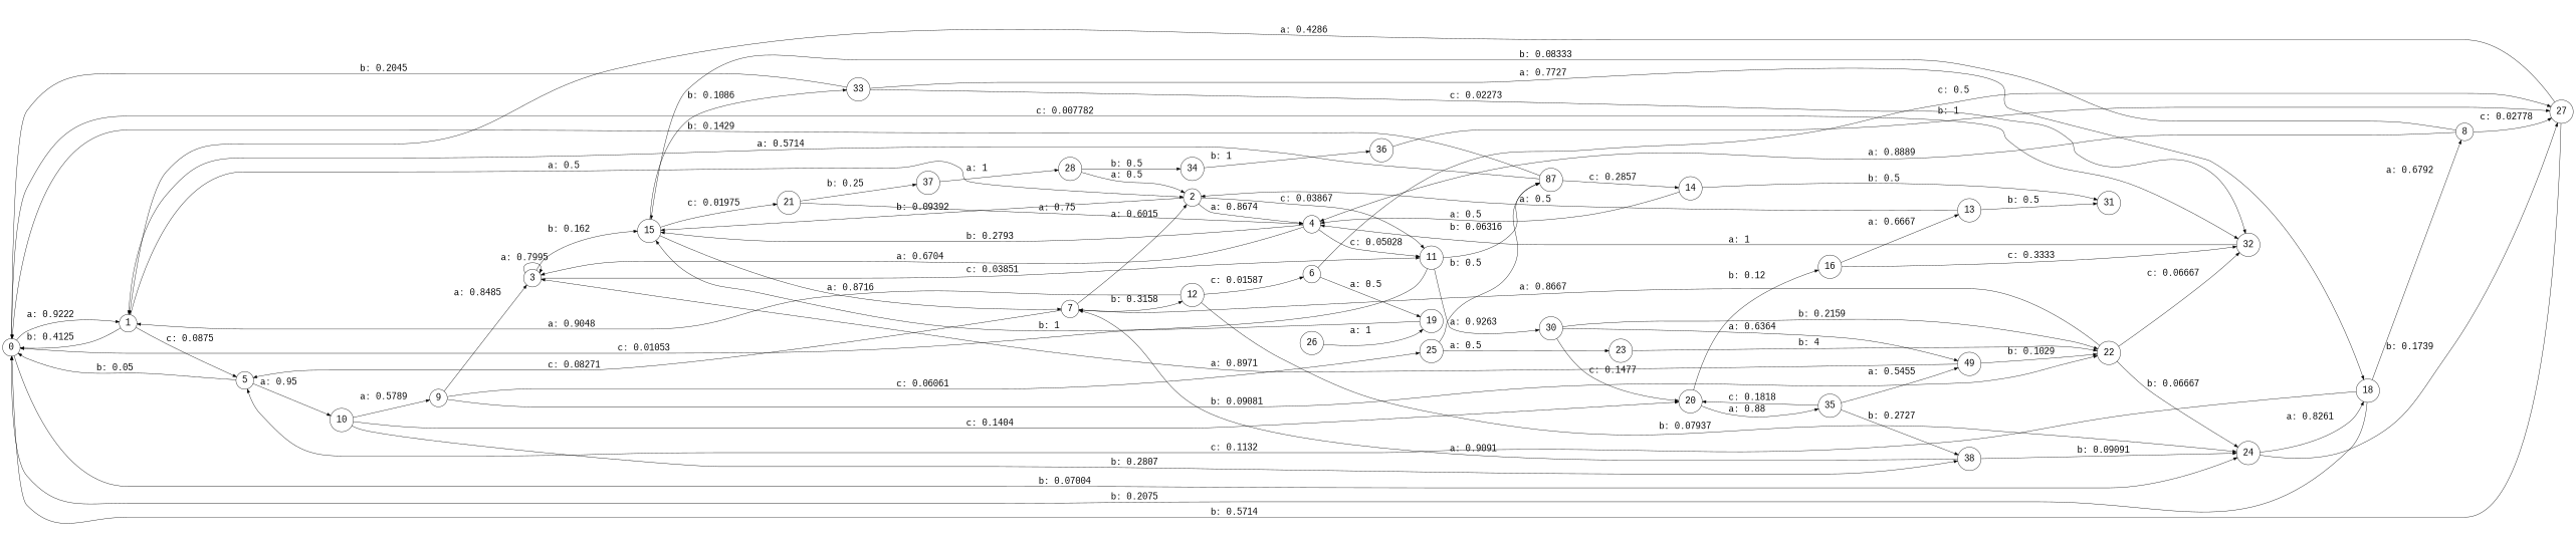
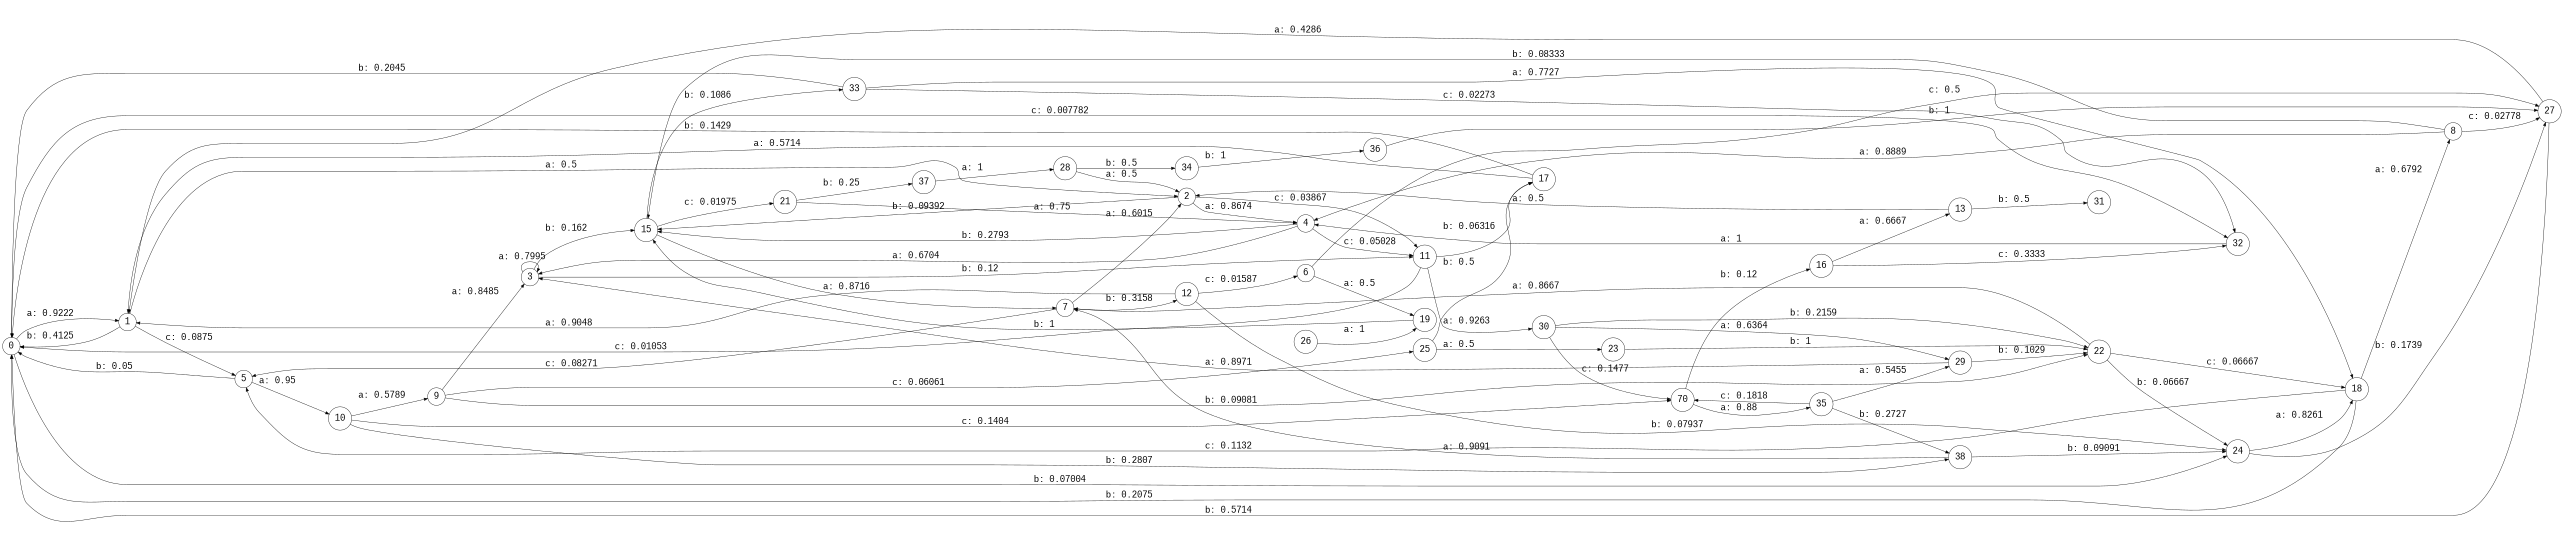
  digraph {
    fontname="Liberation Mono"
    rankdir=LR
    node [fontname="Liberation Mono" fontsize=24 shape=circle]
    edge [fontname="Liberation Mono" fontsize=24]
    0
    1
    24
    32
    2
    5
    27
    18
    4
    15
    11
    10
    8
    3
    7
    33
    21
    30
-   17 [label=87]
+   17
    9
    38
-   20
+   20 [label=70]
    12
    37
    22
-   29 [label=49]
-   14
+   29
    25
    16
    35
    6
    19
    23
    13
    31
    26
    28
    34
    36
    0 -> 1 [label="a: 0.9222   "]
    0 -> 24 [label="b: 0.07004  "]
    0 -> 32 [label="c: 0.007782  "]
    1 -> 0 [label="b: 0.4125   "]
    1 -> 2 [label="a: 0.5      "]
    1 -> 5 [label="c: 0.0875   "]
    24 -> 27 [label="b: 0.1739   "]
    24 -> 18 [label="a: 0.8261   "]
    32 -> 4 [label="a: 1        "]
    2 -> 4 [label="a: 0.8674   "]
    2 -> 15 [label="b: 0.09392  "]
    2 -> 11 [label="c: 0.03867  "]
    5 -> 0 [label="b: 0.05     "]
    5 -> 10 [label="a: 0.95     "]
    27 -> 0 [label="b: 0.5714   "]
    27 -> 1 [label="a: 0.4286   "]
    18 -> 0 [label="b: 0.2075   "]
    18 -> 5 [label="c: 0.1132   "]
    18 -> 8 [label="a: 0.6792   "]
    4 -> 15 [label="b: 0.2793   "]
    4 -> 11 [label="c: 0.05028  "]
    4 -> 3 [label="a: 0.6704   "]
    15 -> 7 [label="a: 0.8716   "]
    15 -> 33 [label="b: 0.1086   "]
    15 -> 21 [label="c: 0.01975  "]
    11 -> 0 [label="c: 0.01053  "]
    11 -> 30 [label="a: 0.9263   "]
    11 -> 17 [label="b: 0.06316  "]
    10 -> 9 [label="a: 0.5789   "]
    10 -> 38 [label="b: 0.2807   "]
    10 -> 20 [label="c: 0.1404   "]
    8 -> 27 [label="c: 0.02778  "]
    8 -> 4 [label="a: 0.8889   "]
    8 -> 15 [label="b: 0.08333  "]
    3 -> 15 [label="b: 0.162    "]
-   3 -> 11 [label="c: 0.03851  "]
+   3 -> 11 [label="b: 0.12     "]
    3 -> 3 [label="a: 0.7995   "]
    7 -> 2 [label="a: 0.6015   "]
    7 -> 5 [label="c: 0.08271  "]
    7 -> 12 [label="b: 0.3158   "]
    33 -> 0 [label="b: 0.2045   "]
    33 -> 32 [label="c: 0.02273  "]
    33 -> 18 [label="a: 0.7727   "]
    21 -> 4 [label="a: 0.75     "]
    21 -> 37 [label="b: 0.25     "]
    30 -> 20 [label="c: 0.1477   "]
    30 -> 22 [label="b: 0.2159   "]
    30 -> 29 [label="a: 0.6364   "]
    17 -> 0 [label="b: 0.1429   "]
    17 -> 1 [label="a: 0.5714   "]
-   17 -> 14 [label="c: 0.2857   "]
    9 -> 3 [label="a: 0.8485   "]
    9 -> 22 [label="b: 0.09081  "]
    9 -> 25 [label="c: 0.06061  "]
    38 -> 24 [label="b: 0.09091  "]
    38 -> 7 [label="a: 0.9091   "]
    20 -> 16 [label="b: 0.12     "]
    20 -> 35 [label="a: 0.88     "]
    12 -> 1 [label="a: 0.9048   "]
    12 -> 24 [label="b: 0.07937  "]
    12 -> 6 [label="c: 0.01587  "]
    37 -> 28 [label="a: 1        "]
    22 -> 24 [label="b: 0.06667  "]
-   22 -> 32 [label="c: 0.06667  "]
+   22 -> 18 [label="c: 0.06667  "]
    22 -> 7 [label="a: 0.8667   "]
    29 -> 3 [label="a: 0.8971   "]
    29 -> 22 [label="b: 0.1029   "]
-   14 -> 4 [label="a: 0.5      "]
-   14 -> 31 [label="b: 0.5      "]
    25 -> 17 [label="b: 0.5      "]
    25 -> 23 [label="a: 0.5      "]
    16 -> 32 [label="c: 0.3333   "]
    16 -> 13 [label="a: 0.6667   "]
    35 -> 38 [label="b: 0.2727   "]
    35 -> 20 [label="c: 0.1818   "]
    35 -> 29 [label="a: 0.5455   "]
    6 -> 27 [label="c: 0.5      "]
    6 -> 19 [label="a: 0.5      "]
    19 -> 15 [label="b: 1        "]
-   23 -> 22 [label="b: 4        "]
+   23 -> 22 [label="b: 1        "]
    13 -> 2 [label="a: 0.5      "]
    13 -> 31 [label="b: 0.5      "]
    26 -> 19 [label="a: 1        "]
    28 -> 2 [label="a: 0.5      "]
    28 -> 34 [label="b: 0.5      "]
    34 -> 36 [label="b: 1        "]
    36 -> 27 [label="b: 1        "]
  }
